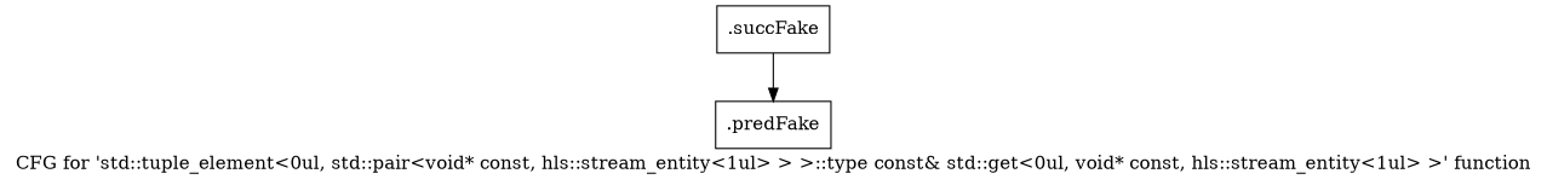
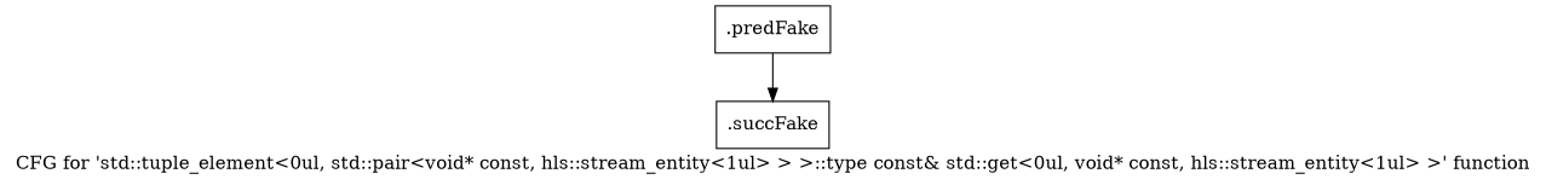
  digraph {
    label="CFG for 'std::tuple_element\<0ul, std::pair\<void* const, hls::stream_entity\<1ul\> \> \>::type const& std::get\<0ul, void* const, hls::stream_entity\<1ul\> \>' function"
    node [shape=record]
    n1 [label="{.predFake}"]
    n2 [filename="/home/akhilkushe/Xilinx/Vitis_HLS/2021.2/tps/lnx64/gcc-6.2.0/lib/gcc/x86_64-pc-linux-gnu/6.2.0/../../../../include/c++/6.2.0/utility" label="{.succFake}" linenumber=213]
-   n2 -> n1 [execusionnum=0 filename="/home/akhilkushe/Xilinx/Vitis_HLS/2021.2/tps/lnx64/gcc-6.2.0/lib/gcc/x86_64-pc-linux-gnu/6.2.0/../../../../include/c++/6.2.0/utility"]
+   n1 -> n2 [execusionnum=0 filename="/home/akhilkushe/Xilinx/Vitis_HLS/2021.2/tps/lnx64/gcc-6.2.0/lib/gcc/x86_64-pc-linux-gnu/6.2.0/../../../../include/c++/6.2.0/utility"]
  }
